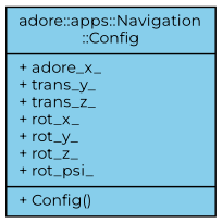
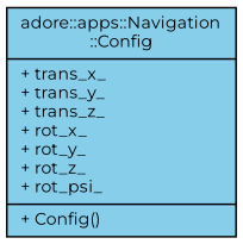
  digraph {
    fontname=Montserrat
-   n1 [color=black fillcolor=skyblue fontcolor=black fontname=Montserrat fontsize=10 height=0.2 label="{adore::apps::Navigation\l::Config\n|+ adore_x_\l+ trans_y_\l+ trans_z_\l+ rot_x_\l+ rot_y_\l+ rot_z_\l+ rot_psi_\l|+ Config()\l}" shape=record style=filled width=0.4]
+   n1 [color=black fillcolor=skyblue fontcolor=black fontname=Montserrat fontsize=10 height=0.2 label="{adore::apps::Navigation\l::Config\n|+ trans_x_\l+ trans_y_\l+ trans_z_\l+ rot_x_\l+ rot_y_\l+ rot_z_\l+ rot_psi_\l|+ Config()\l}" shape=record style=filled width=0.4]
  }
